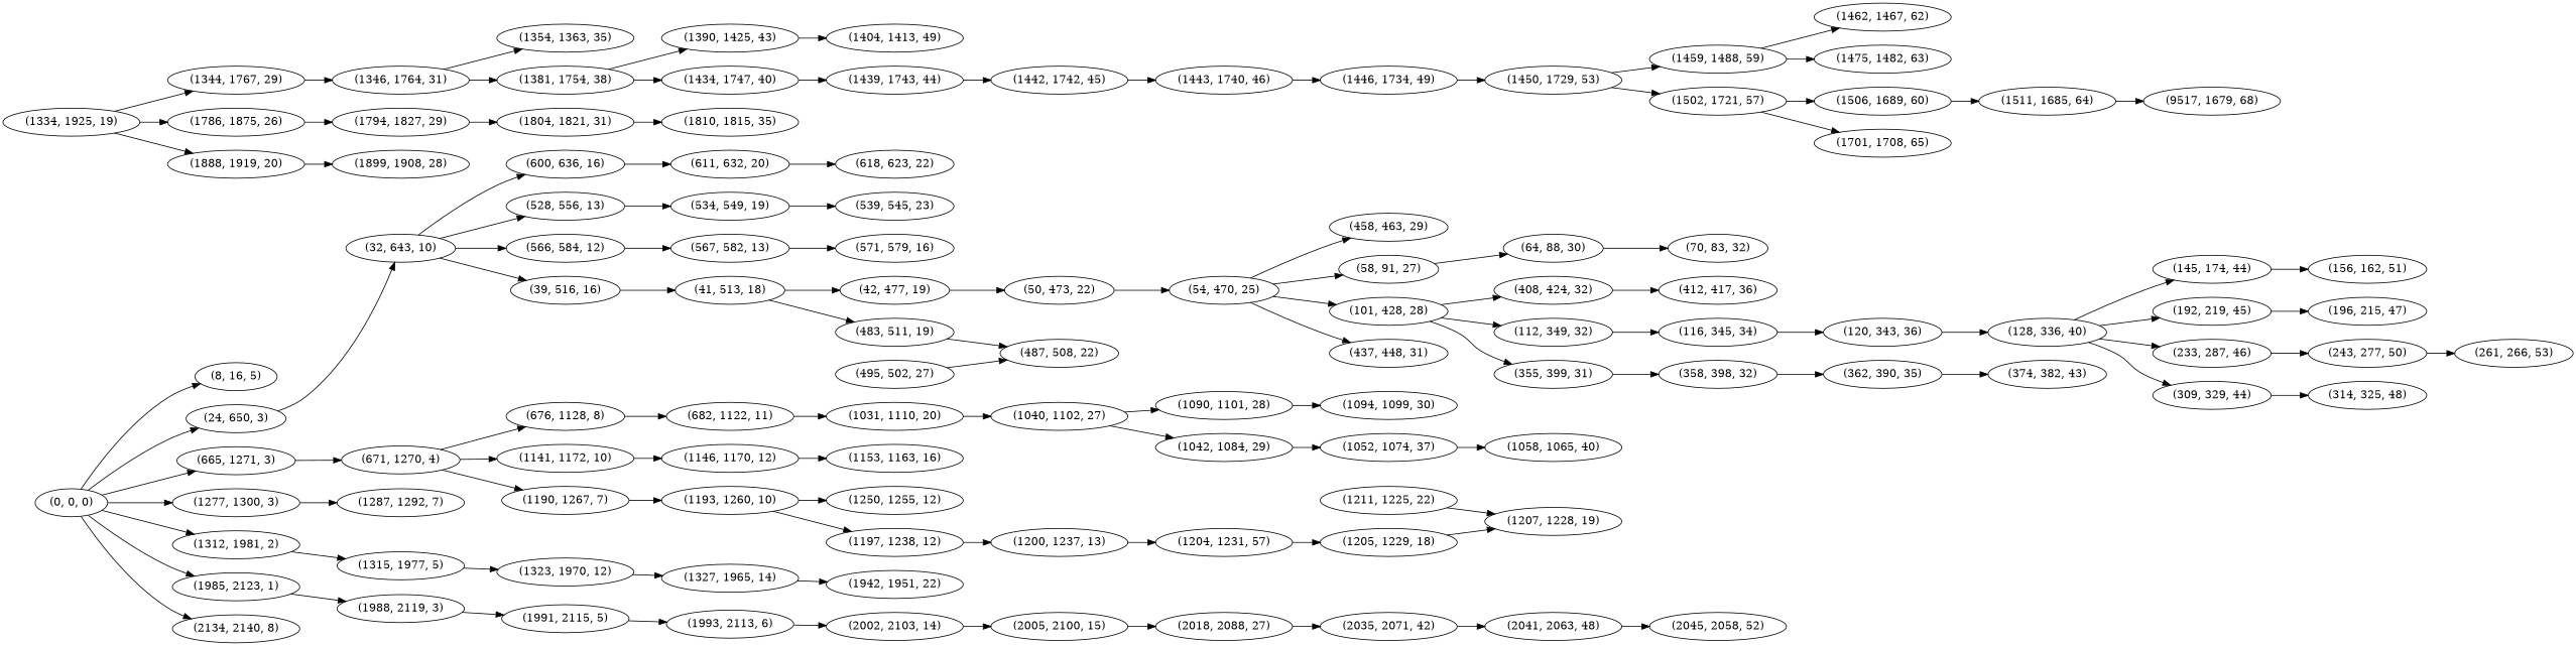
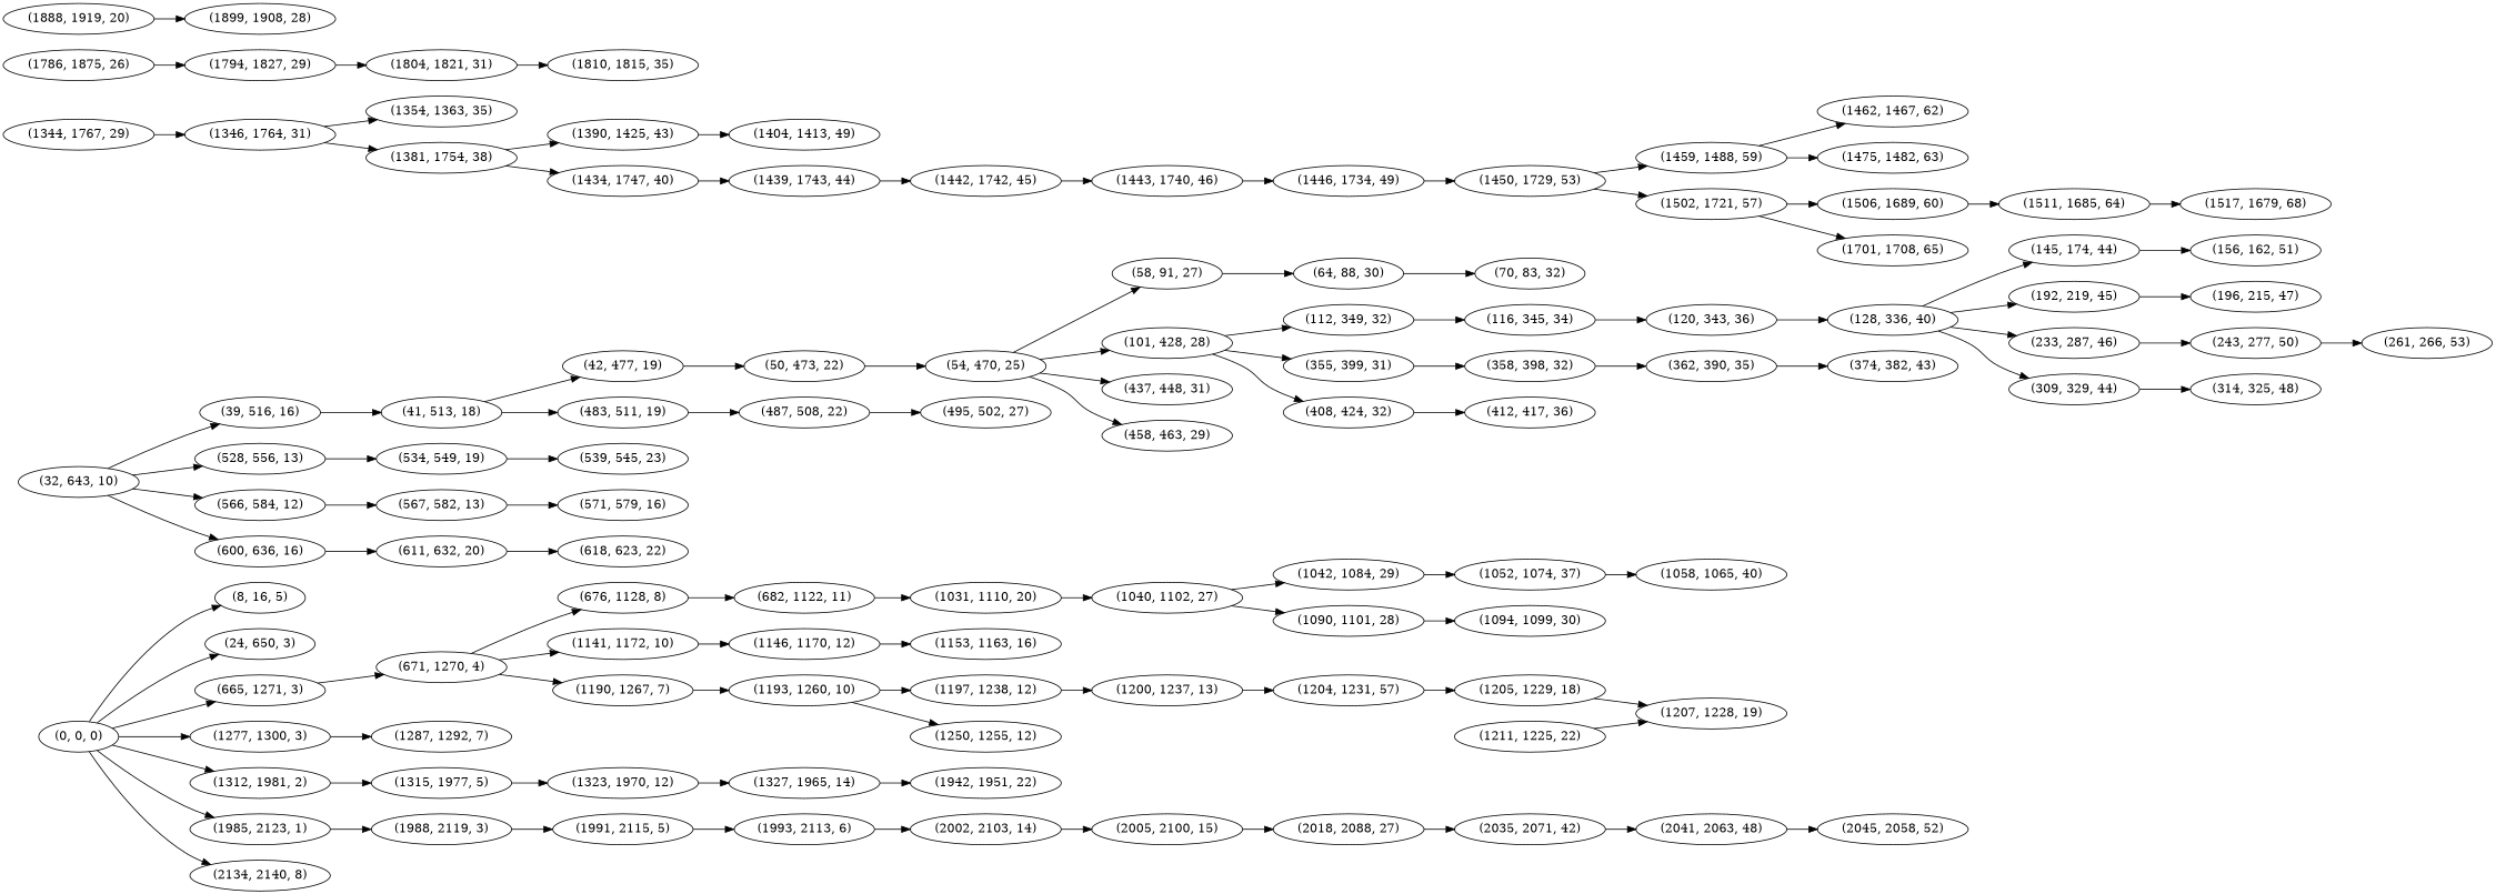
  digraph {
    rankdir=LR
    "(0, 0, 0)"
    "(8, 16, 5)"
    "(24, 650, 3)"
    "(665, 1271, 3)"
    "(1277, 1300, 3)"
    "(1312, 1981, 2)"
    "(1985, 2123, 1)"
    "(2134, 2140, 8)"
    "(32, 643, 10)"
    "(671, 1270, 4)"
    "(1287, 1292, 7)"
    "(1315, 1977, 5)"
    "(1988, 2119, 3)"
    "(39, 516, 16)"
    "(528, 556, 13)"
    "(566, 584, 12)"
    "(600, 636, 16)"
    "(41, 513, 18)"
    "(534, 549, 19)"
    "(567, 582, 13)"
    "(611, 632, 20)"
    "(42, 477, 19)"
    "(483, 511, 19)"
    "(50, 473, 22)"
    "(487, 508, 22)"
    "(54, 470, 25)"
    "(58, 91, 27)"
    "(101, 428, 28)"
    "(437, 448, 31)"
    "(458, 463, 29)"
    "(64, 88, 30)"
    "(112, 349, 32)"
    "(355, 399, 31)"
    "(408, 424, 32)"
    "(70, 83, 32)"
    "(116, 345, 34)"
    "(358, 398, 32)"
    "(412, 417, 36)"
    "(120, 343, 36)"
    "(128, 336, 40)"
    "(145, 174, 44)"
    "(192, 219, 45)"
    "(233, 287, 46)"
    "(309, 329, 44)"
    "(156, 162, 51)"
    "(196, 215, 47)"
    "(243, 277, 50)"
    "(314, 325, 48)"
    "(261, 266, 53)"
    "(362, 390, 35)"
    "(374, 382, 43)"
    "(495, 502, 27)"
    "(539, 545, 23)"
    "(571, 579, 16)"
    "(618, 623, 22)"
    "(676, 1128, 8)"
    "(1141, 1172, 10)"
    "(1190, 1267, 7)"
    "(682, 1122, 11)"
    "(1146, 1170, 12)"
    "(1193, 1260, 10)"
    "(1031, 1110, 20)"
    "(1040, 1102, 27)"
    "(1042, 1084, 29)"
    "(1090, 1101, 28)"
    "(1052, 1074, 37)"
    "(1094, 1099, 30)"
    "(1058, 1065, 40)"
    "(1153, 1163, 16)"
    "(1197, 1238, 12)"
    "(1250, 1255, 12)"
    "(1200, 1237, 13)"
    n73 [label="(1204, 1231, 57)"]
    "(1205, 1229, 18)"
    "(1207, 1228, 19)"
    "(1211, 1225, 22)"
    "(1323, 1970, 12)"
    "(1327, 1965, 14)"
    "(1942, 1951, 22)"
-   "(1334, 1925, 19)"
    "(1344, 1767, 29)"
    "(1786, 1875, 26)"
    "(1888, 1919, 20)"
    "(1346, 1764, 31)"
    "(1794, 1827, 29)"
    "(1899, 1908, 28)"
    "(1354, 1363, 35)"
    "(1381, 1754, 38)"
    "(1390, 1425, 43)"
    "(1434, 1747, 40)"
    "(1404, 1413, 49)"
    "(1439, 1743, 44)"
    "(1442, 1742, 45)"
    "(1443, 1740, 46)"
    "(1446, 1734, 49)"
    "(1450, 1729, 53)"
    "(1459, 1488, 59)"
    "(1502, 1721, 57)"
    "(1462, 1467, 62)"
    "(1475, 1482, 63)"
    "(1506, 1689, 60)"
    "(1701, 1708, 65)"
    "(1511, 1685, 64)"
-   "(1517, 1679, 68)" [label="(9517, 1679, 68)"]
+   "(1517, 1679, 68)"
    "(1804, 1821, 31)"
    "(1810, 1815, 35)"
    "(1991, 2115, 5)"
    "(1993, 2113, 6)"
    "(2002, 2103, 14)"
    "(2005, 2100, 15)"
    "(2018, 2088, 27)"
    "(2035, 2071, 42)"
    "(2041, 2063, 48)"
    "(2045, 2058, 52)"
    "(0, 0, 0)" -> "(8, 16, 5)"
    "(0, 0, 0)" -> "(24, 650, 3)"
    "(0, 0, 0)" -> "(665, 1271, 3)"
    "(0, 0, 0)" -> "(1277, 1300, 3)"
    "(0, 0, 0)" -> "(1312, 1981, 2)"
    "(0, 0, 0)" -> "(1985, 2123, 1)"
    "(0, 0, 0)" -> "(2134, 2140, 8)"
-   "(24, 650, 3)" -> "(32, 643, 10)"
    "(665, 1271, 3)" -> "(671, 1270, 4)"
    "(1277, 1300, 3)" -> "(1287, 1292, 7)"
    "(1312, 1981, 2)" -> "(1315, 1977, 5)"
    "(1985, 2123, 1)" -> "(1988, 2119, 3)"
    "(32, 643, 10)" -> "(39, 516, 16)"
    "(32, 643, 10)" -> "(528, 556, 13)"
    "(32, 643, 10)" -> "(566, 584, 12)"
    "(32, 643, 10)" -> "(600, 636, 16)"
    "(671, 1270, 4)" -> "(676, 1128, 8)"
    "(671, 1270, 4)" -> "(1141, 1172, 10)"
    "(671, 1270, 4)" -> "(1190, 1267, 7)"
    "(1315, 1977, 5)" -> "(1323, 1970, 12)"
    "(1988, 2119, 3)" -> "(1991, 2115, 5)"
    "(39, 516, 16)" -> "(41, 513, 18)"
    "(528, 556, 13)" -> "(534, 549, 19)"
    "(566, 584, 12)" -> "(567, 582, 13)"
    "(600, 636, 16)" -> "(611, 632, 20)"
    "(41, 513, 18)" -> "(42, 477, 19)"
    "(41, 513, 18)" -> "(483, 511, 19)"
    "(534, 549, 19)" -> "(539, 545, 23)"
    "(567, 582, 13)" -> "(571, 579, 16)"
    "(611, 632, 20)" -> "(618, 623, 22)"
    "(42, 477, 19)" -> "(50, 473, 22)"
    "(483, 511, 19)" -> "(487, 508, 22)"
    "(50, 473, 22)" -> "(54, 470, 25)"
-   "(495, 502, 27)" -> "(487, 508, 22)"
+   "(487, 508, 22)" -> "(495, 502, 27)"
    "(54, 470, 25)" -> "(58, 91, 27)"
    "(54, 470, 25)" -> "(101, 428, 28)"
    "(54, 470, 25)" -> "(437, 448, 31)"
    "(54, 470, 25)" -> "(458, 463, 29)"
    "(58, 91, 27)" -> "(64, 88, 30)"
    "(101, 428, 28)" -> "(112, 349, 32)"
    "(101, 428, 28)" -> "(355, 399, 31)"
    "(101, 428, 28)" -> "(408, 424, 32)"
    "(64, 88, 30)" -> "(70, 83, 32)"
    "(112, 349, 32)" -> "(116, 345, 34)"
    "(355, 399, 31)" -> "(358, 398, 32)"
    "(408, 424, 32)" -> "(412, 417, 36)"
    "(116, 345, 34)" -> "(120, 343, 36)"
    "(358, 398, 32)" -> "(362, 390, 35)"
    "(120, 343, 36)" -> "(128, 336, 40)"
    "(128, 336, 40)" -> "(145, 174, 44)"
    "(128, 336, 40)" -> "(192, 219, 45)"
    "(128, 336, 40)" -> "(233, 287, 46)"
    "(128, 336, 40)" -> "(309, 329, 44)"
    "(145, 174, 44)" -> "(156, 162, 51)"
    "(192, 219, 45)" -> "(196, 215, 47)"
    "(233, 287, 46)" -> "(243, 277, 50)"
    "(309, 329, 44)" -> "(314, 325, 48)"
    "(243, 277, 50)" -> "(261, 266, 53)"
    "(362, 390, 35)" -> "(374, 382, 43)"
    "(676, 1128, 8)" -> "(682, 1122, 11)"
    "(1141, 1172, 10)" -> "(1146, 1170, 12)"
    "(1190, 1267, 7)" -> "(1193, 1260, 10)"
    "(682, 1122, 11)" -> "(1031, 1110, 20)"
    "(1146, 1170, 12)" -> "(1153, 1163, 16)"
    "(1193, 1260, 10)" -> "(1197, 1238, 12)"
    "(1193, 1260, 10)" -> "(1250, 1255, 12)"
    "(1031, 1110, 20)" -> "(1040, 1102, 27)"
    "(1040, 1102, 27)" -> "(1042, 1084, 29)"
    "(1040, 1102, 27)" -> "(1090, 1101, 28)"
    "(1042, 1084, 29)" -> "(1052, 1074, 37)"
    "(1090, 1101, 28)" -> "(1094, 1099, 30)"
    "(1052, 1074, 37)" -> "(1058, 1065, 40)"
    "(1197, 1238, 12)" -> "(1200, 1237, 13)"
    "(1200, 1237, 13)" -> n73
    n73 -> "(1205, 1229, 18)"
    "(1205, 1229, 18)" -> "(1207, 1228, 19)"
    "(1211, 1225, 22)" -> "(1207, 1228, 19)"
    "(1323, 1970, 12)" -> "(1327, 1965, 14)"
    "(1327, 1965, 14)" -> "(1942, 1951, 22)"
-   "(1334, 1925, 19)" -> "(1344, 1767, 29)"
-   "(1334, 1925, 19)" -> "(1786, 1875, 26)"
-   "(1334, 1925, 19)" -> "(1888, 1919, 20)"
    "(1344, 1767, 29)" -> "(1346, 1764, 31)"
    "(1786, 1875, 26)" -> "(1794, 1827, 29)"
    "(1888, 1919, 20)" -> "(1899, 1908, 28)"
    "(1346, 1764, 31)" -> "(1354, 1363, 35)"
    "(1346, 1764, 31)" -> "(1381, 1754, 38)"
    "(1794, 1827, 29)" -> "(1804, 1821, 31)"
    "(1381, 1754, 38)" -> "(1390, 1425, 43)"
    "(1381, 1754, 38)" -> "(1434, 1747, 40)"
    "(1390, 1425, 43)" -> "(1404, 1413, 49)"
    "(1434, 1747, 40)" -> "(1439, 1743, 44)"
    "(1439, 1743, 44)" -> "(1442, 1742, 45)"
    "(1442, 1742, 45)" -> "(1443, 1740, 46)"
    "(1443, 1740, 46)" -> "(1446, 1734, 49)"
    "(1446, 1734, 49)" -> "(1450, 1729, 53)"
    "(1450, 1729, 53)" -> "(1459, 1488, 59)"
    "(1450, 1729, 53)" -> "(1502, 1721, 57)"
    "(1459, 1488, 59)" -> "(1462, 1467, 62)"
    "(1459, 1488, 59)" -> "(1475, 1482, 63)"
    "(1502, 1721, 57)" -> "(1506, 1689, 60)"
    "(1502, 1721, 57)" -> "(1701, 1708, 65)"
    "(1506, 1689, 60)" -> "(1511, 1685, 64)"
    "(1511, 1685, 64)" -> "(1517, 1679, 68)"
    "(1804, 1821, 31)" -> "(1810, 1815, 35)"
    "(1991, 2115, 5)" -> "(1993, 2113, 6)"
    "(1993, 2113, 6)" -> "(2002, 2103, 14)"
    "(2002, 2103, 14)" -> "(2005, 2100, 15)"
    "(2005, 2100, 15)" -> "(2018, 2088, 27)"
    "(2018, 2088, 27)" -> "(2035, 2071, 42)"
    "(2035, 2071, 42)" -> "(2041, 2063, 48)"
    "(2041, 2063, 48)" -> "(2045, 2058, 52)"
  }
